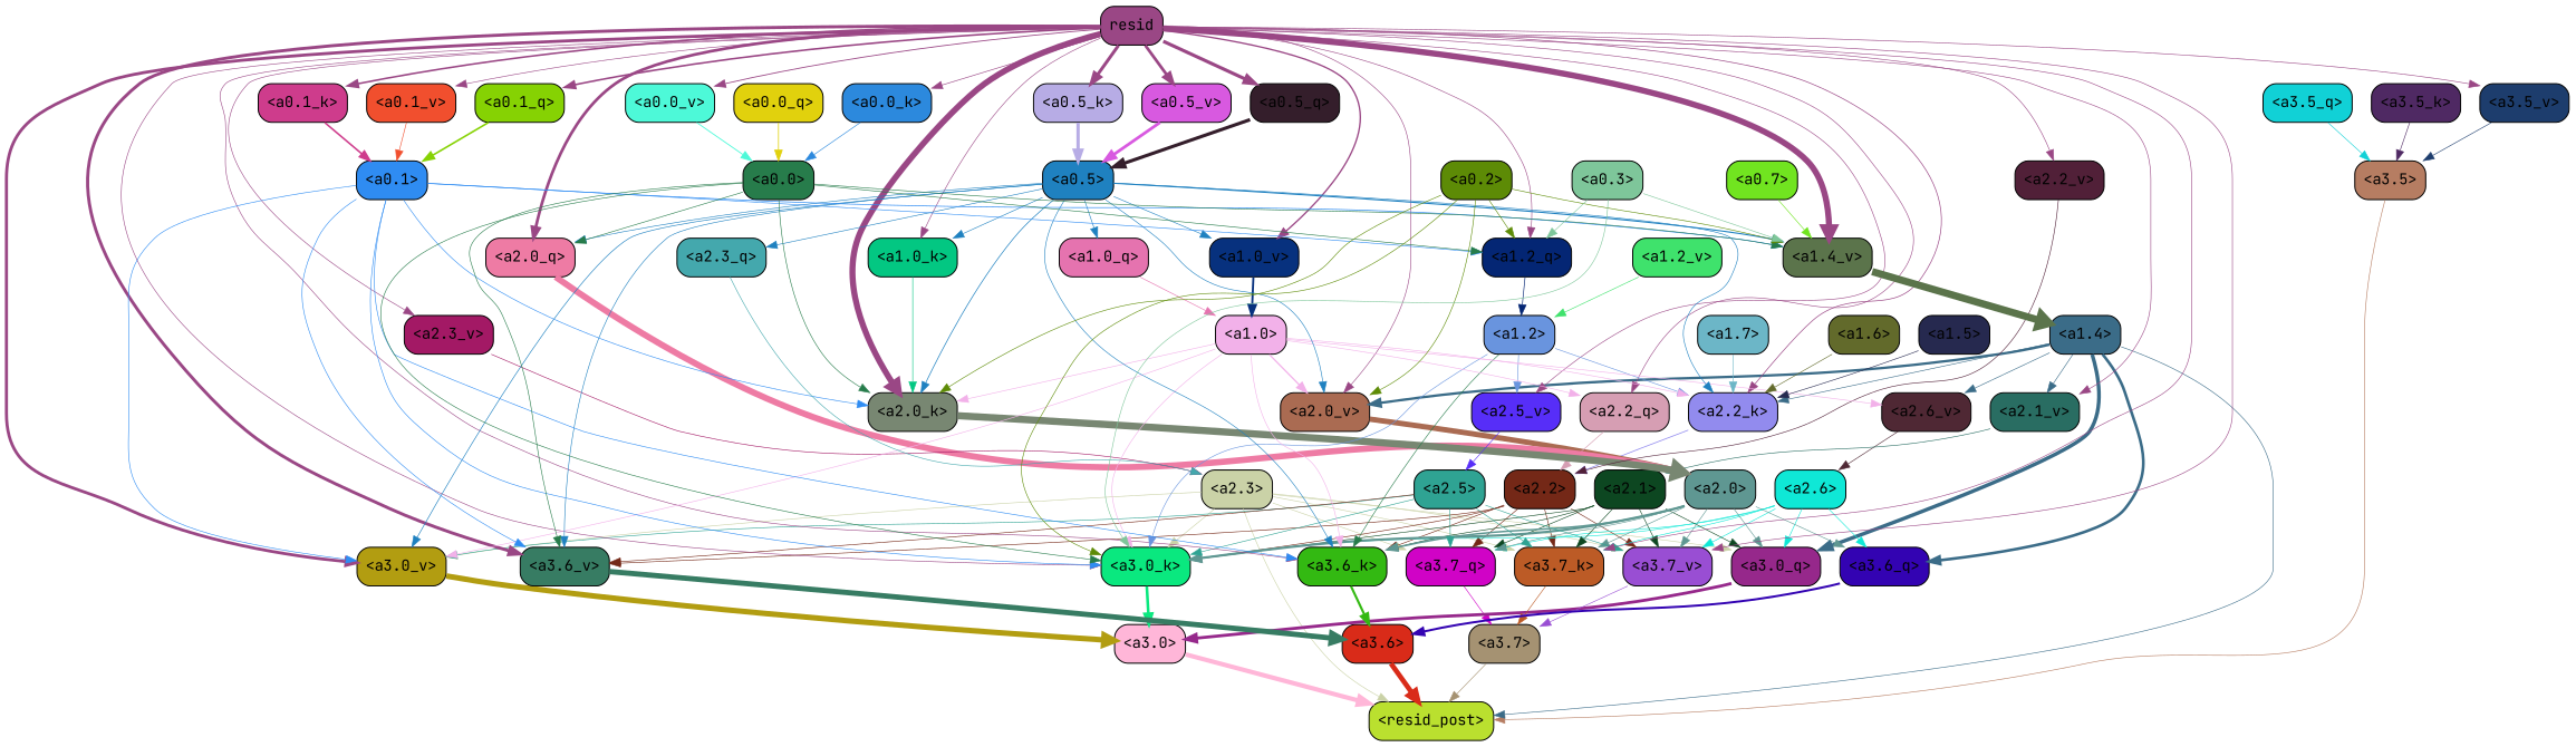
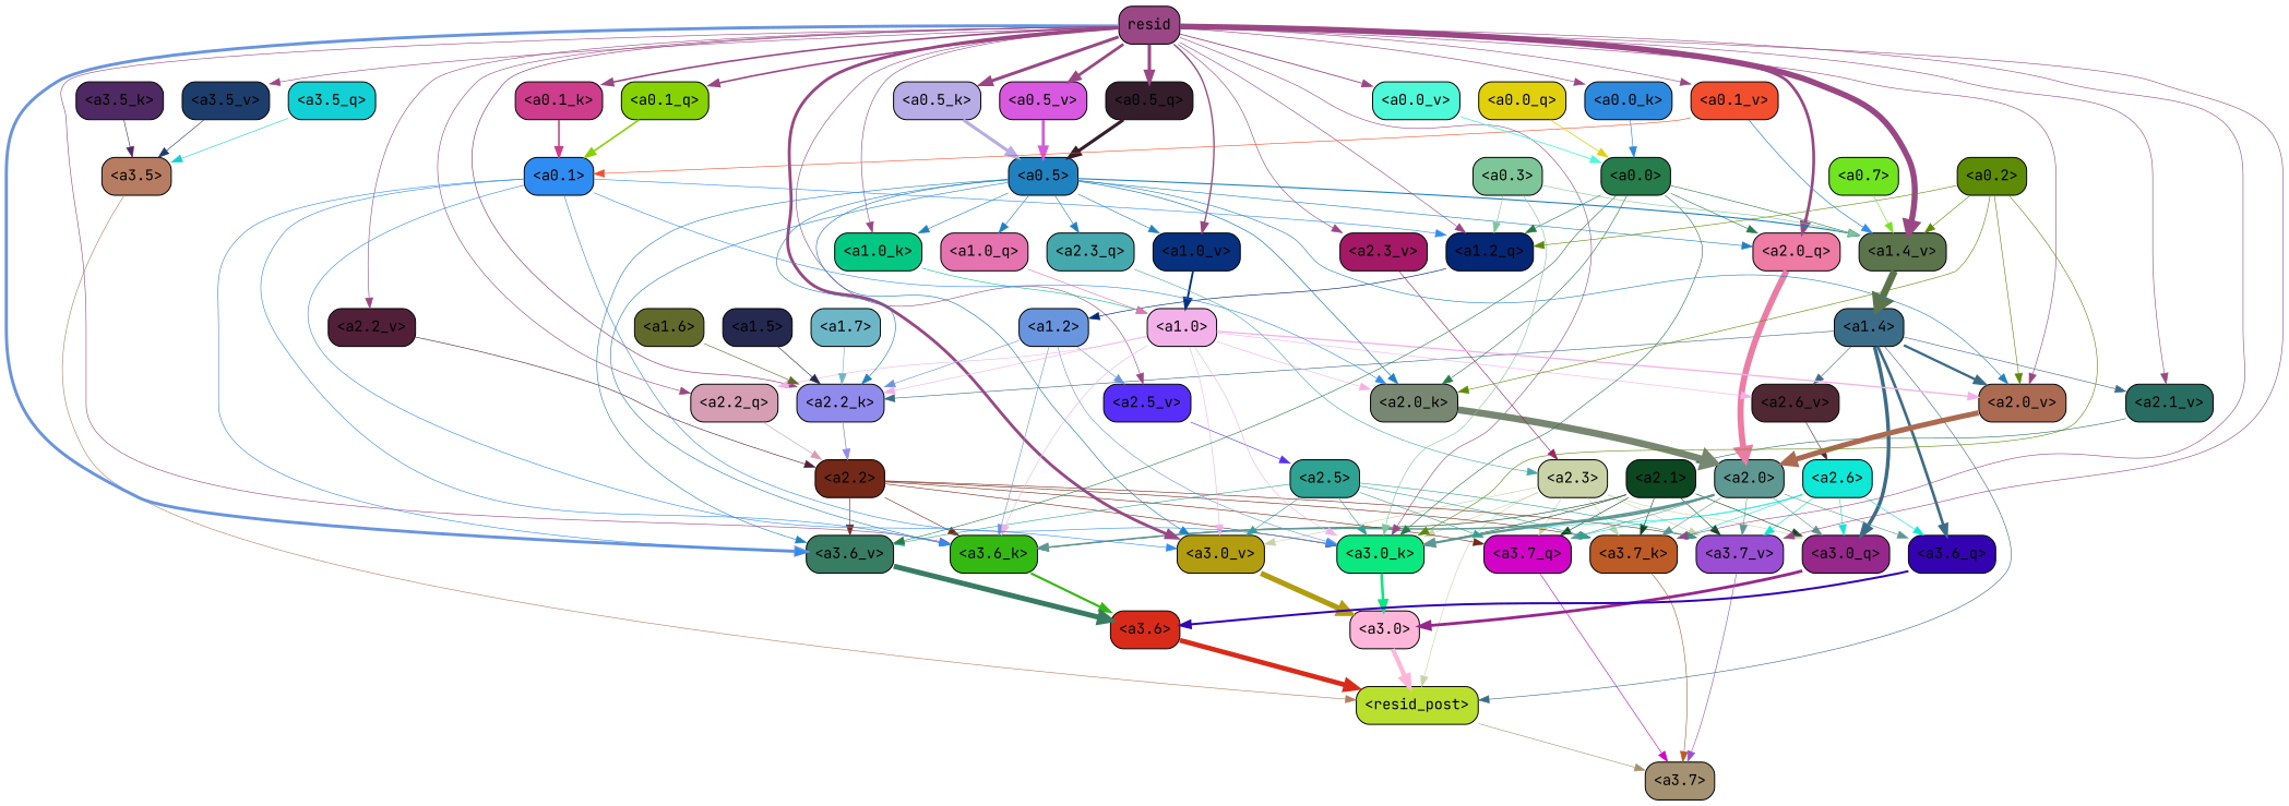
  strict digraph {
    fontname="JetBrains Mono"
    splines=true
    node [color=black fontname="JetBrains Mono" shape=box style="filled, rounded"]
    edge [color="#9a4785" fontname="JetBrains Mono" penwidth=0.6]
    "<a3.7>" [fillcolor="#a59272"]
    "<resid_post>" [fillcolor="#bae02f"]
    "<a3.6>" [fillcolor="#d92b19"]
    "<a3.5>" [fillcolor="#b67d62"]
    "<a3.0>" [fillcolor="#ffb6d8"]
    "<a2.3>" [fillcolor="#cad2a7"]
    "<a3.7_q>" [fillcolor="#d003c6"]
    "<a3.0_q>" [fillcolor="#96288b"]
    "<a3.7_k>" [fillcolor="#bc5b26"]
    "<a3.0_k>" [fillcolor="#0ae87f"]
    "<a3.7_v>" [fillcolor="#994ed3"]
    "<a3.0_v>" [fillcolor="#b29d11"]
    "<a1.4>" [fillcolor="#3b6c88"]
    "<a3.6_q>" [fillcolor="#3303b2"]
    "<a2.2_k>" [fillcolor="#928bee"]
    "<a2.6_v>" [fillcolor="#4f2834"]
    "<a2.1_v>" [fillcolor="#296d62"]
    "<a2.0_v>" [fillcolor="#aa6b52"]
    "<a2.2>" [fillcolor="#742817"]
    "<a2.6>" [fillcolor="#0fe8d6"]
    "<a2.1>" [fillcolor="#0d4721"]
    "<a2.0>" [fillcolor="#5f9792"]
    "<a3.6_k>" [fillcolor="#33b912"]
    "<a3.6_v>" [fillcolor="#377c63"]
    "<a3.5_q>" [fillcolor="#11d1d6"]
    "<a3.5_k>" [fillcolor="#4f2963"]
    "<a3.5_v>" [fillcolor="#1d3d6d"]
    "<a2.5>" [fillcolor="#2fa393"]
    n29 [fillcolor="#9a4785" label=resid]
    "<a2.2_q>" [fillcolor="#d69eb3"]
    "<a2.0_q>" [fillcolor="#ee7ba4"]
    "<a2.0_k>" [fillcolor="#788772"]
    "<a2.5_v>" [fillcolor="#572ef8"]
    "<a2.3_v>" [fillcolor="#a31965"]
    "<a2.2_v>" [fillcolor="#512038"]
    "<a1.2_q>" [fillcolor="#042674"]
    "<a1.0_k>" [fillcolor="#03c782"]
    "<a1.4_v>" [fillcolor="#5b744b"]
    "<a1.0_v>" [fillcolor="#07317e"]
    "<a0.5_q>" [fillcolor="#341e2b"]
    "<a0.1_q>" [fillcolor="#86d203"]
    "<a0.5_k>" [fillcolor="#b7ace5"]
    "<a0.1_k>" [fillcolor="#ce3c8c"]
    "<a0.0_k>" [fillcolor="#2c89dd"]
    "<a0.5_v>" [fillcolor="#d859e0"]
    "<a0.1_v>" [fillcolor="#f14f2e"]
    "<a0.0_v>" [fillcolor="#4df9d8"]
    "<a1.2>" [fillcolor="#6994de"]
    "<a1.0>" [fillcolor="#f2b1e9"]
    "<a0.5>" [fillcolor="#1f81c0"]
    "<a0.1>" [fillcolor="#2f8cf2"]
    "<a0.0>" [fillcolor="#277c4b"]
    "<a2.3_q>" [fillcolor="#44a8ad"]
    "<a1.0_q>" [fillcolor="#e573af"]
    "<a0.2>" [fillcolor="#5d8b06"]
    "<a0.3>" [fillcolor="#7ec69a"]
    "<a1.7>" [fillcolor="#6cb6c7"]
    "<a1.6>" [fillcolor="#626a2b"]
    "<a1.5>" [fillcolor="#26294f"]
-   "<a1.2_v>" [fillcolor="#3fe26c"]
    "<a0.7>" [fillcolor="#71e420"]
    "<a0.0_q>" [fillcolor="#e1d10d"]
-   "<a3.7>" -> "<resid_post>" [color="#a59272"]
+   "<resid_post>" -> "<a3.7>" [color="#a59272"]
    "<a3.6>" -> "<resid_post>" [color="#d92b19" penwidth=4.670643210411072]
    "<a3.5>" -> "<resid_post>" [color="#b67d62"]
    "<a3.0>" -> "<resid_post>" [color="#ffb6d8" penwidth=4.246885180473328]
    "<a2.3>" -> "<resid_post>" [color="#cad2a7"]
    "<a2.3>" -> "<a3.7_q>" [color="#cad2a7"]
    "<a2.3>" -> "<a3.0_q>" [color="#cad2a7"]
    "<a2.3>" -> "<a3.7_k>" [color="#cad2a7"]
    "<a2.3>" -> "<a3.0_k>" [color="#cad2a7"]
    "<a2.3>" -> "<a3.7_v>" [color="#cad2a7"]
    "<a2.3>" -> "<a3.0_v>" [color="#cad2a7"]
    "<a3.7_q>" -> "<a3.7>" [color="#d003c6"]
    "<a3.0_q>" -> "<a3.0>" [color="#96288b" penwidth=2.8638100624084473]
    "<a3.7_k>" -> "<a3.7>" [color="#bc5b26"]
    "<a3.0_k>" -> "<a3.0>" [color="#0ae87f" penwidth=2.6274144649505615]
    "<a3.7_v>" -> "<a3.7>" [color="#994ed3"]
    "<a3.0_v>" -> "<a3.0>" [color="#b29d11" penwidth=5.188832879066467]
    "<a1.4>" -> "<resid_post>" [color="#3b6c88"]
    "<a1.4>" -> "<a3.0_q>" [color="#3b6c88" penwidth=3.477886103093624]
    "<a1.4>" -> "<a3.6_q>" [color="#3b6c88" penwidth=2.6487714648246765]
    "<a1.4>" -> "<a2.2_k>" [color="#3b6c88"]
    "<a1.4>" -> "<a2.6_v>" [color="#3b6c88"]
    "<a1.4>" -> "<a2.1_v>" [color="#3b6c88"]
    "<a1.4>" -> "<a2.0_v>" [color="#3b6c88" penwidth=2.3358620405197144]
    "<a3.6_q>" -> "<a3.6>" [color="#3303b2" penwidth=2.03758105635643]
    "<a2.2_k>" -> "<a2.2>" [color="#928bee" penwidth=0.7811911106109619]
    "<a2.6_v>" -> "<a2.6>" [color="#4f2834"]
    "<a2.1_v>" -> "<a2.1>" [color="#296d62"]
    "<a2.0_v>" -> "<a2.0>" [color="#aa6b52" penwidth=5.070239782333374]
    "<a2.2>" -> "<a3.7_q>" [color="#742817"]
    "<a2.2>" -> "<a3.7_k>" [color="#742817"]
    "<a2.2>" -> "<a3.0_k>" [color="#742817"]
    "<a2.2>" -> "<a3.7_v>" [color="#742817"]
    "<a2.2>" -> "<a3.6_k>" [color="#742817"]
    "<a2.2>" -> "<a3.6_v>" [color="#742817"]
    "<a2.6>" -> "<a3.7_q>" [color="#0fe8d6"]
    "<a2.6>" -> "<a3.0_q>" [color="#0fe8d6"]
    "<a2.6>" -> "<a3.7_k>" [color="#0fe8d6"]
    "<a2.6>" -> "<a3.0_k>" [color="#0fe8d6"]
    "<a2.6>" -> "<a3.7_v>" [color="#0fe8d6"]
    "<a2.6>" -> "<a3.6_q>" [color="#0fe8d6"]
    "<a2.1>" -> "<a3.7_q>" [color="#0d4721"]
    "<a2.1>" -> "<a3.0_q>" [color="#0d4721"]
    "<a2.1>" -> "<a3.7_k>" [color="#0d4721"]
    "<a2.1>" -> "<a3.0_k>" [color="#0d4721"]
    "<a2.1>" -> "<a3.7_v>" [color="#0d4721"]
    "<a2.1>" -> "<a3.6_k>" [color="#0d4721"]
    "<a2.0>" -> "<a3.7_q>" [color="#5f9792"]
    "<a2.0>" -> "<a3.0_q>" [color="#5f9792"]
    "<a2.0>" -> "<a3.7_k>" [color="#5f9792"]
    "<a2.0>" -> "<a3.0_k>" [color="#5f9792" penwidth=2.23091459274292]
    "<a2.0>" -> "<a3.7_v>" [color="#5f9792"]
    "<a2.0>" -> "<a3.6_q>" [color="#5f9792"]
    "<a2.0>" -> "<a3.6_k>" [color="#5f9792" penwidth=1.5417278409004211]
    "<a3.6_k>" -> "<a3.6>" [color="#33b912" penwidth=2.174198240041733]
    "<a3.6_v>" -> "<a3.6>" [color="#377c63" penwidth=5.002329230308533]
    "<a3.5_q>" -> "<a3.5>" [color="#11d1d6"]
    "<a3.5_k>" -> "<a3.5>" [color="#4f2963"]
    "<a3.5_v>" -> "<a3.5>" [color="#1d3d6d"]
    "<a2.5>" -> "<a3.7_q>" [color="#2fa393"]
    "<a2.5>" -> "<a3.7_k>" [color="#2fa393"]
    "<a2.5>" -> "<a3.0_k>" [color="#2fa393"]
    "<a2.5>" -> "<a3.7_v>" [color="#2fa393"]
    "<a2.5>" -> "<a3.0_v>" [color="#2fa393"]
-   "<a2.5>" -> "<a3.6_v>" [color="#742817"]
+   "<a2.5>" -> "<a3.6_v>" [color="#2fa393"]
    n29 -> "<a3.7_k>"
    n29 -> "<a3.0_k>"
    n29 -> "<a3.7_v>"
    n29 -> "<a3.0_v>" [penwidth=2.8577730655670166]
    n29 -> "<a2.2_k>" [penwidth=0.69573974609375]
    n29 -> "<a2.1_v>"
    n29 -> "<a2.0_v>"
    n29 -> "<a3.6_k>"
-   n29 -> "<a3.6_v>" [penwidth=2.9511587619781494]
+   n29 -> "<a3.6_v>" [color="#6994de" penwidth=2.9511587619781494]
    n29 -> "<a3.5_v>"
    n29 -> "<a2.2_q>"
    n29 -> "<a2.0_q>" [penwidth=2.7340729534626007]
-   n29 -> "<a2.0_k>" [penwidth=5.629883050918579]
    n29 -> "<a2.5_v>"
    n29 -> "<a2.3_v>"
    n29 -> "<a2.2_v>"
    n29 -> "<a1.2_q>"
    n29 -> "<a1.0_k>"
    n29 -> "<a1.4_v>" [penwidth=5.6260271072387695]
    n29 -> "<a1.0_v>" [penwidth=1.3646823167800903]
    n29 -> "<a0.5_q>" [penwidth=3.166852906346321]
    n29 -> "<a0.1_q>" [penwidth=1.6300896406173706]
    n29 -> "<a0.5_k>" [penwidth=3.003387402743101]
    n29 -> "<a0.1_k>" [penwidth=1.6119658946990967]
    n29 -> "<a0.0_k>" [penwidth=0.6360986232757568]
    n29 -> "<a0.5_v>" [penwidth=2.755969077348709]
    n29 -> "<a0.1_v>"
    n29 -> "<a0.0_v>" [penwidth=0.8692417144775391]
    "<a2.2_q>" -> "<a2.2>" [color="#d69eb3" penwidth=0.6407594680786133]
    "<a2.0_q>" -> "<a2.0>" [color="#ee7ba4" penwidth=5.885338068008423]
    "<a2.0_k>" -> "<a2.0>" [color="#788772" penwidth=6.657835483551025]
    "<a2.5_v>" -> "<a2.5>" [color="#572ef8"]
    "<a2.3_v>" -> "<a2.3>" [color="#a31965"]
    "<a2.2_v>" -> "<a2.2>" [color="#512038"]
    "<a1.2_q>" -> "<a1.2>" [color="#042674" penwidth=0.6509807109832764]
-   "<a1.0_k>" -> "<a2.0_k>" [color="#03c782"]
+   "<a1.0_k>" -> "<a1.0>" [color="#03c782"]
    "<a1.4_v>" -> "<a1.4>" [color="#5b744b" penwidth=6.8020641803741455]
    "<a1.0_v>" -> "<a1.0>" [color="#07317e" penwidth=1.9194684028625488]
    "<a0.5_q>" -> "<a0.5>" [color="#341e2b" penwidth=3.1389458179473877]
    "<a0.1_q>" -> "<a0.1>" [color="#86d203" penwidth=1.6300894021987915]
    "<a0.5_k>" -> "<a0.5>" [color="#b7ace5" penwidth=3.0673399455845356]
    "<a0.1_k>" -> "<a0.1>" [color="#ce3c8c" penwidth=1.5990318059921265]
    "<a0.0_k>" -> "<a0.0>" [color="#2c89dd" penwidth=0.6266229152679443]
    "<a0.5_v>" -> "<a0.5>" [color="#d859e0" penwidth=2.801039695739746]
    "<a0.1_v>" -> "<a0.1>" [color="#f14f2e"]
    "<a0.0_v>" -> "<a0.0>" [color="#4df9d8" penwidth=0.8729791641235352]
    "<a1.2>" -> "<a3.0_k>" [color="#6994de"]
    "<a1.2>" -> "<a2.2_k>" [color="#6994de"]
-   "<a1.2>" -> "<a3.6_k>" [color="#277c4b"]
+   "<a1.2>" -> "<a3.6_k>" [color="#6994de"]
    "<a1.2>" -> "<a2.5_v>" [color="#6994de"]
    "<a1.0>" -> "<a3.0_k>" [color="#f2b1e9"]
    "<a1.0>" -> "<a3.0_v>" [color="#f2b1e9"]
    "<a1.0>" -> "<a2.2_k>" [color="#f2b1e9"]
    "<a1.0>" -> "<a2.6_v>" [color="#f2b1e9"]
    "<a1.0>" -> "<a2.0_v>" [color="#f2b1e9" penwidth=1.3103609085083008]
    "<a1.0>" -> "<a3.6_k>" [color="#f2b1e9"]
    "<a1.0>" -> "<a2.2_q>" [color="#f2b1e9"]
    "<a1.0>" -> "<a2.0_k>" [color="#f2b1e9"]
    "<a0.5>" -> "<a3.0_v>" [color="#1f81c0" penwidth=0.6446345448493958]
    "<a0.5>" -> "<a2.2_k>" [color="#1f81c0"]
    "<a0.5>" -> "<a2.0_v>" [color="#1f81c0"]
    "<a0.5>" -> "<a3.6_k>" [color="#1f81c0"]
    "<a0.5>" -> "<a3.6_v>" [color="#1f81c0"]
    "<a0.5>" -> "<a2.0_q>" [color="#1f81c0"]
    "<a0.5>" -> "<a2.0_k>" [color="#1f81c0" penwidth=0.7065601348876953]
    "<a0.5>" -> "<a1.0_k>" [color="#1f81c0"]
    "<a0.5>" -> "<a1.4_v>" [color="#1f81c0" penwidth=1.1228110790252686]
    "<a0.5>" -> "<a1.0_v>" [color="#1f81c0"]
    "<a0.5>" -> "<a2.3_q>" [color="#1f81c0"]
    "<a0.5>" -> "<a1.0_q>" [color="#1f81c0"]
    "<a0.1>" -> "<a3.0_k>" [color="#2f8cf2"]
    "<a0.1>" -> "<a3.0_v>" [color="#2f8cf2"]
    "<a0.1>" -> "<a3.6_k>" [color="#2f8cf2"]
    "<a0.1>" -> "<a3.6_v>" [color="#2f8cf2"]
    "<a0.1>" -> "<a2.0_k>" [color="#2f8cf2"]
    "<a0.1>" -> "<a1.2_q>" [color="#2f8cf2"]
-   "<a0.1>" -> "<a1.4_v>" [color="#2f8cf2" penwidth=0.7182521820068359]
+   "<a0.1_v>" -> "<a1.4_v>" [color="#2f8cf2" penwidth=0.7182521820068359]
    "<a0.0>" -> "<a3.0_k>" [color="#277c4b"]
    "<a0.0>" -> "<a3.6_v>" [color="#277c4b"]
    "<a0.0>" -> "<a2.0_q>" [color="#277c4b"]
    "<a0.0>" -> "<a2.0_k>" [color="#277c4b"]
    "<a0.0>" -> "<a1.2_q>" [color="#277c4b"]
    "<a0.0>" -> "<a1.4_v>" [color="#277c4b"]
    "<a2.3_q>" -> "<a2.3>" [color="#44a8ad"]
    "<a1.0_q>" -> "<a1.0>" [color="#e573af"]
    "<a0.2>" -> "<a3.0_k>" [color="#5d8b06"]
    "<a0.2>" -> "<a2.0_v>" [color="#5d8b06"]
    "<a0.2>" -> "<a2.0_k>" [color="#5d8b06"]
    "<a0.2>" -> "<a1.2_q>" [color="#5d8b06"]
    "<a0.2>" -> "<a1.4_v>" [color="#5d8b06"]
    "<a0.3>" -> "<a3.0_k>" [color="#7ec69a"]
    "<a0.3>" -> "<a1.2_q>" [color="#7ec69a"]
    "<a0.3>" -> "<a1.4_v>" [color="#7ec69a"]
    "<a1.7>" -> "<a2.2_k>" [color="#6cb6c7"]
    "<a1.6>" -> "<a2.2_k>" [color="#626a2b"]
    "<a1.5>" -> "<a2.2_k>" [color="#26294f"]
-   "<a1.2_v>" -> "<a1.2>" [color="#3fe26c"]
    "<a0.7>" -> "<a1.4_v>" [color="#71e420"]
    "<a0.0_q>" -> "<a0.0>" [color="#e1d10d" penwidth=0.7752697467803955]
  }
